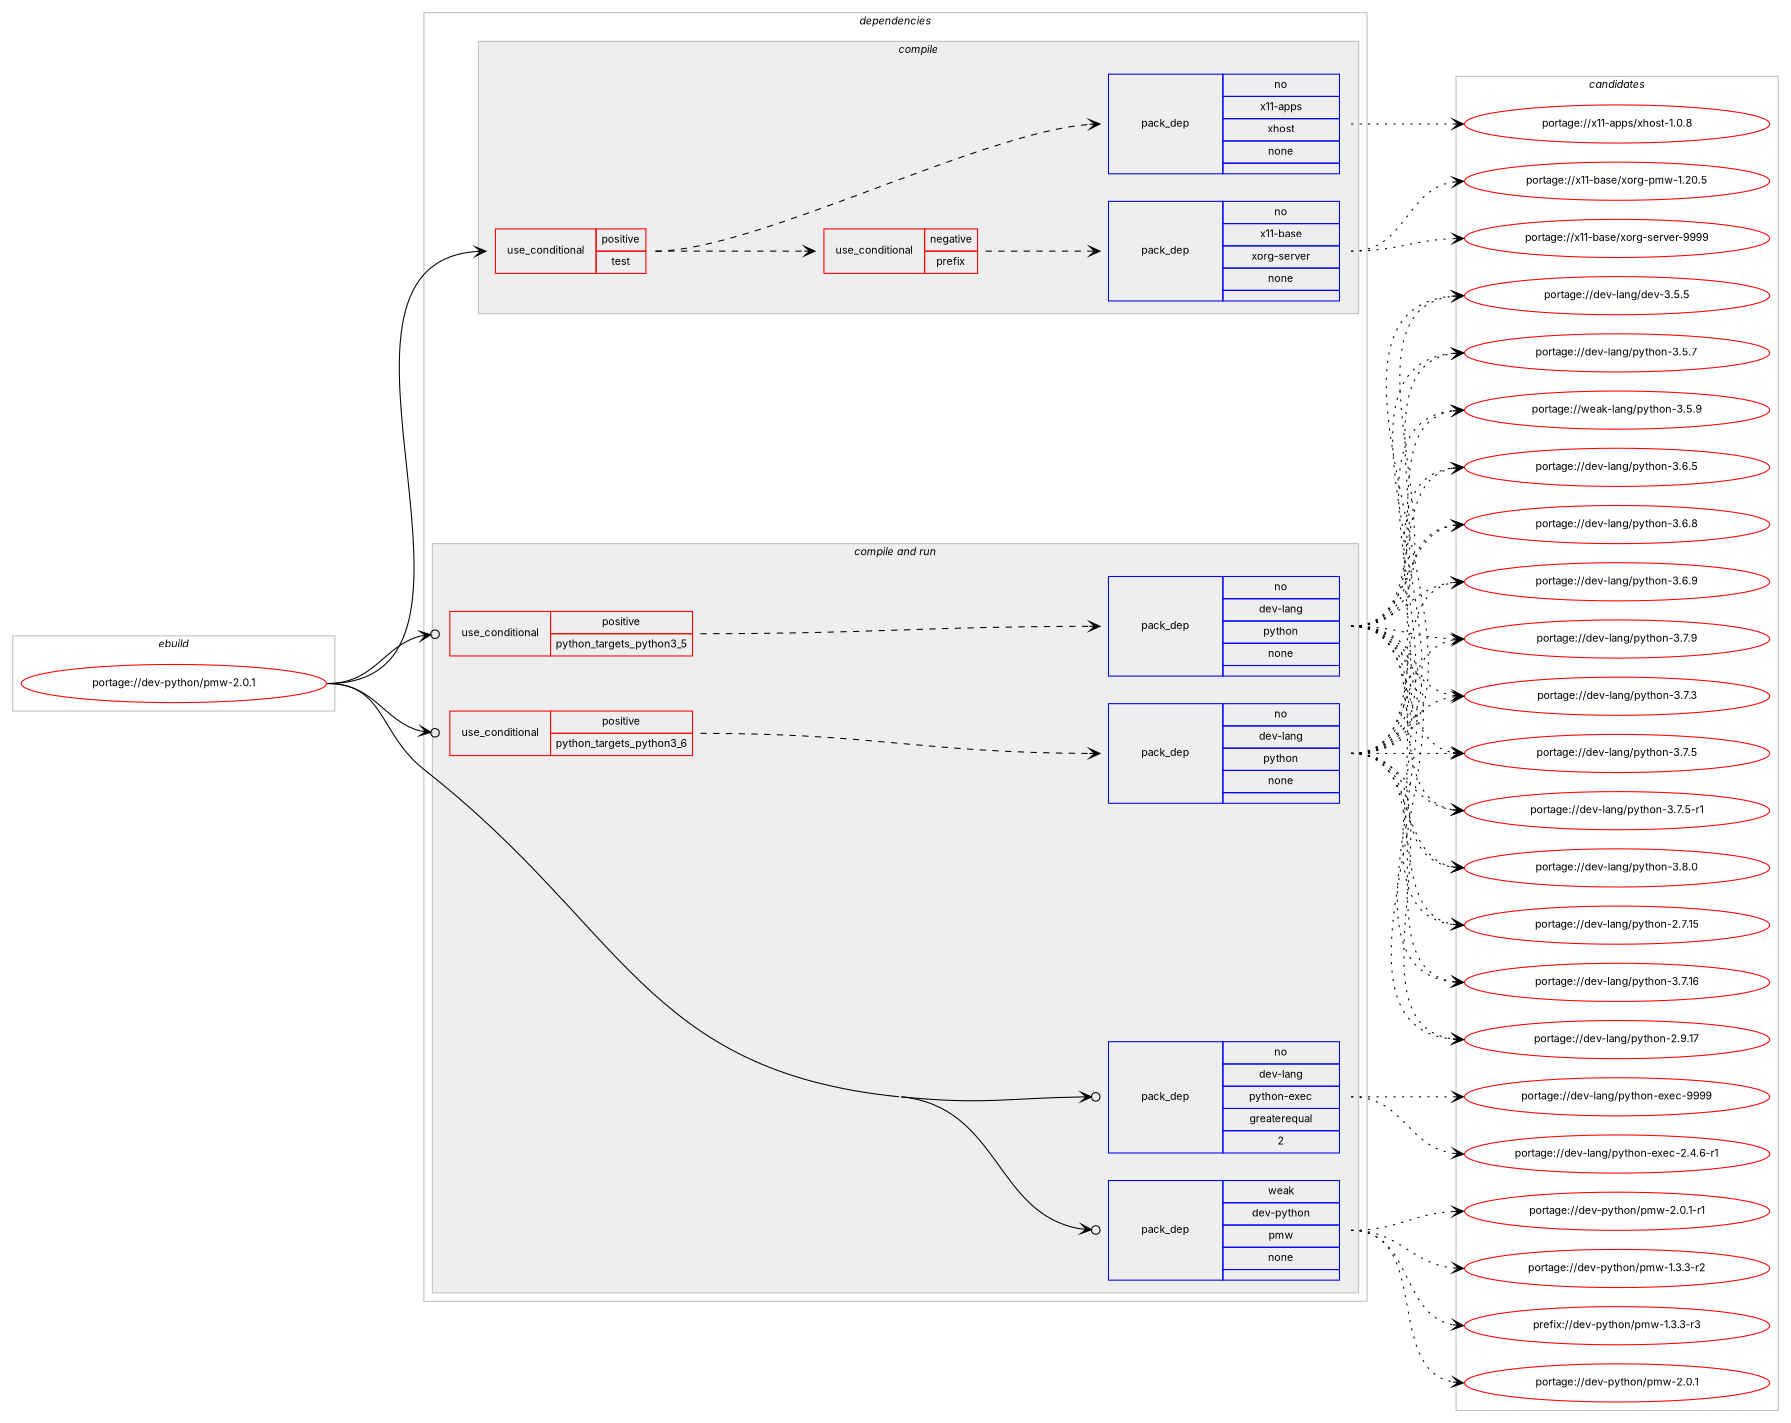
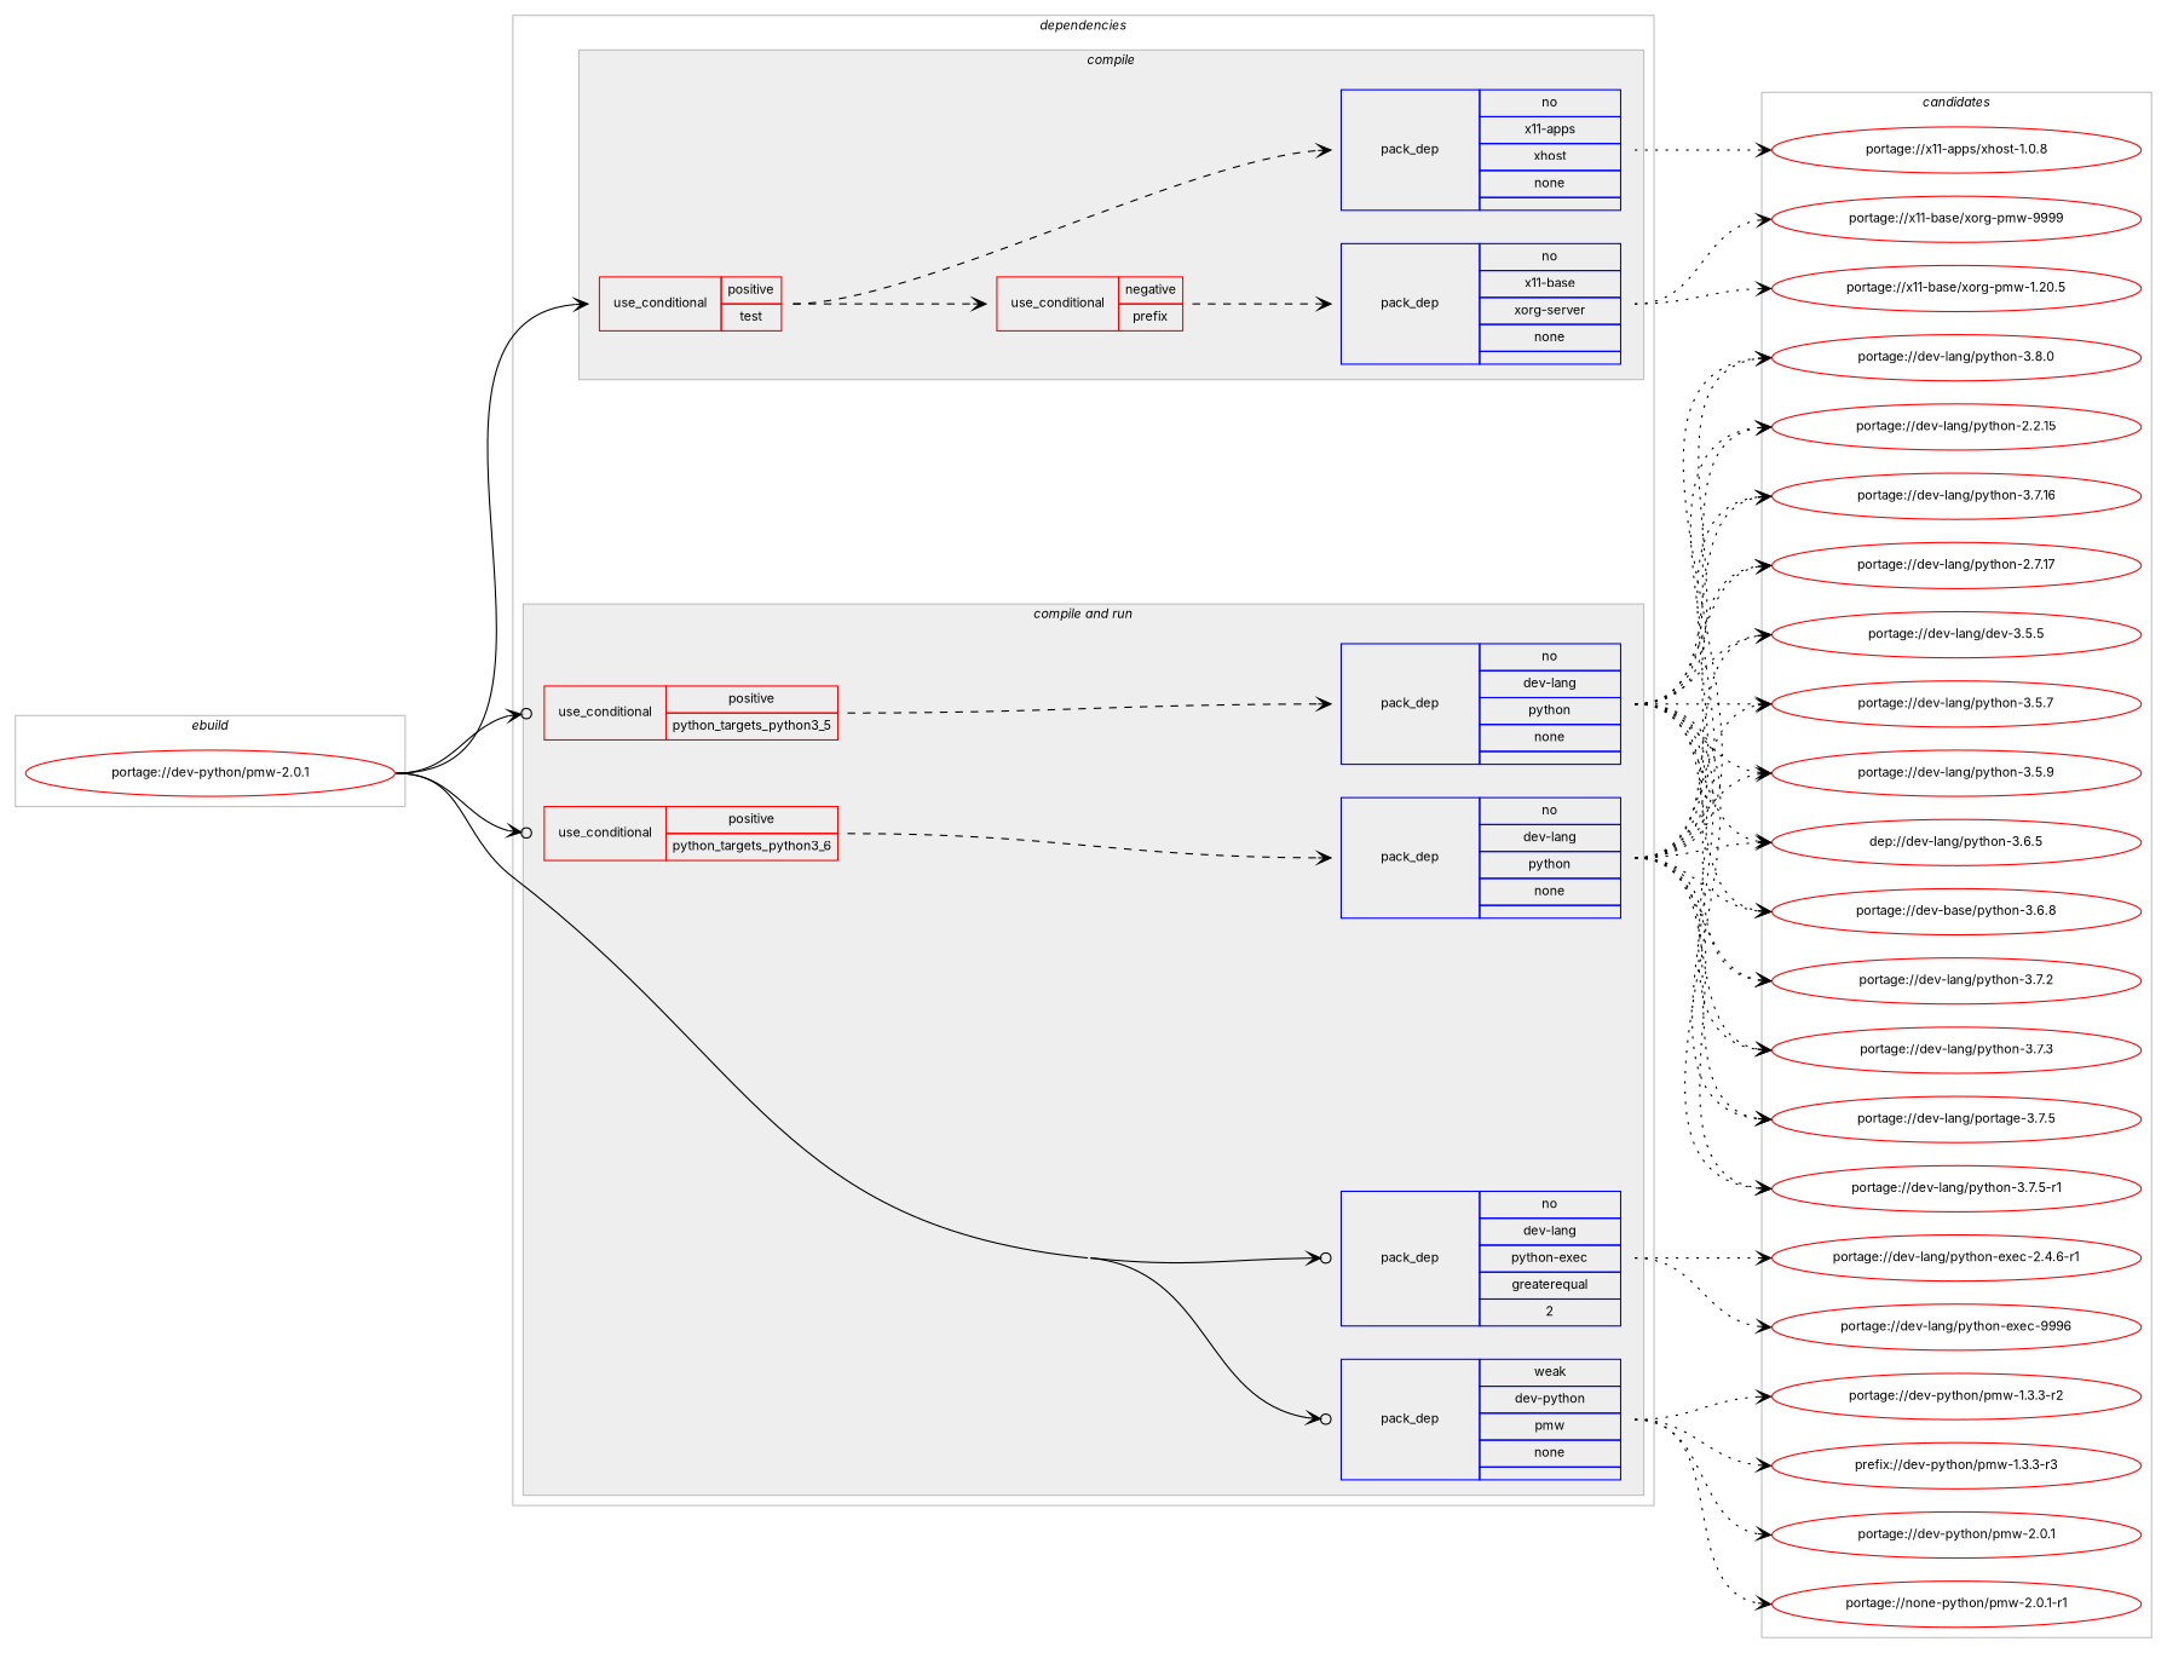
  digraph {
    compound=true
    concentrate=true
    fontname=Inter
    fontsize=10
    newrank=true
    rankdir=LR
    ranksep=1.5
    node [color=red fontname=Inter fontsize=10]
    edge [arrowhead=vee fontname=Inter headport=w style=dotted tailport=e weight=100]
    n1 [label="portage://dev-python/pmw-2.0.1" width=4]
    n2 [color=blue label=<<TABLE BORDER="0" CELLBORDER="1" CELLSPACING="0" CELLPADDING="4" WIDTH="220"><TR><TD ROWSPAN="6" CELLPADDING="30">pack_dep</TD></TR><TR><TD WIDTH="110">no</TD></TR><TR><TD>x11-base</TD></TR><TR><TD>xorg-server</TD></TR><TR><TD>none</TD></TR><TR><TD></TD></TR></TABLE>> shape=none]
    n3 [label=<<TABLE BORDER="0" CELLBORDER="1" CELLSPACING="0" CELLPADDING="4"><TR><TD ROWSPAN="3" CELLPADDING="10">use_conditional</TD></TR><TR><TD>negative</TD></TR><TR><TD>prefix</TD></TR></TABLE>> shape=none]
    n4 [color=blue label=<<TABLE BORDER="0" CELLBORDER="1" CELLSPACING="0" CELLPADDING="4" WIDTH="220"><TR><TD ROWSPAN="6" CELLPADDING="30">pack_dep</TD></TR><TR><TD WIDTH="110">no</TD></TR><TR><TD>x11-apps</TD></TR><TR><TD>xhost</TD></TR><TR><TD>none</TD></TR><TR><TD></TD></TR></TABLE>> shape=none]
    n5 [label=<<TABLE BORDER="0" CELLBORDER="1" CELLSPACING="0" CELLPADDING="4"><TR><TD ROWSPAN="3" CELLPADDING="10">use_conditional</TD></TR><TR><TD>positive</TD></TR><TR><TD>test</TD></TR></TABLE>> shape=none]
    n6 [color=blue label=<<TABLE BORDER="0" CELLBORDER="1" CELLSPACING="0" CELLPADDING="4" WIDTH="220"><TR><TD ROWSPAN="6" CELLPADDING="30">pack_dep</TD></TR><TR><TD WIDTH="110">no</TD></TR><TR><TD>dev-lang</TD></TR><TR><TD>python</TD></TR><TR><TD>none</TD></TR><TR><TD></TD></TR></TABLE>> shape=none]
    n7 [label=<<TABLE BORDER="0" CELLBORDER="1" CELLSPACING="0" CELLPADDING="4"><TR><TD ROWSPAN="3" CELLPADDING="10">use_conditional</TD></TR><TR><TD>positive</TD></TR><TR><TD>python_targets_python3_5</TD></TR></TABLE>> shape=none]
    n8 [color=blue label=<<TABLE BORDER="0" CELLBORDER="1" CELLSPACING="0" CELLPADDING="4" WIDTH="220"><TR><TD ROWSPAN="6" CELLPADDING="30">pack_dep</TD></TR><TR><TD WIDTH="110">no</TD></TR><TR><TD>dev-lang</TD></TR><TR><TD>python</TD></TR><TR><TD>none</TD></TR><TR><TD></TD></TR></TABLE>> shape=none]
    n9 [label=<<TABLE BORDER="0" CELLBORDER="1" CELLSPACING="0" CELLPADDING="4"><TR><TD ROWSPAN="3" CELLPADDING="10">use_conditional</TD></TR><TR><TD>positive</TD></TR><TR><TD>python_targets_python3_6</TD></TR></TABLE>> shape=none]
    n10 [color=blue label=<<TABLE BORDER="0" CELLBORDER="1" CELLSPACING="0" CELLPADDING="4" WIDTH="220"><TR><TD ROWSPAN="6" CELLPADDING="30">pack_dep</TD></TR><TR><TD WIDTH="110">no</TD></TR><TR><TD>dev-lang</TD></TR><TR><TD>python-exec</TD></TR><TR><TD>greaterequal</TD></TR><TR><TD>2</TD></TR></TABLE>> shape=none]
    n11 [color=blue label=<<TABLE BORDER="0" CELLBORDER="1" CELLSPACING="0" CELLPADDING="4" WIDTH="220"><TR><TD ROWSPAN="6" CELLPADDING="30">pack_dep</TD></TR><TR><TD WIDTH="110">weak</TD></TR><TR><TD>dev-python</TD></TR><TR><TD>pmw</TD></TR><TR><TD>none</TD></TR><TR><TD></TD></TR></TABLE>> shape=none]
    n12 [label="portage://x11-base/xorg-pmw-1.20.5" width=4]
-   n13 [label="portage://x11-base/xorg-server-9999" width=4]
+   n13 [label="portage://x11-base/xorg-pmw-9999" width=4]
    n14 [label="portage://x11-apps/xhost-1.0.8" width=4]
-   n15 [label="portage://dev-lang/python-2.7.15" width=4]
+   n15 [label="portage://dev-lang/python-2.2.15" width=4]
    n16 [label="portage://dev-lang/python-3.7.16" width=4]
-   n17 [label="portage://dev-lang/python-2.9.17" width=4]
+   n17 [label="portage://dev-lang/python-2.7.17" width=4]
    n18 [label="portage://dev-lang/dev-3.5.5" width=4]
    n19 [label="portage://dev-lang/python-3.5.7" width=4]
-   n20 [label="portage://weak-lang/python-3.5.9" width=4]
-   n21 [label="portage://dev-lang/python-3.6.5" width=4]
-   n22 [label="portage://dev-lang/python-3.6.8" width=4]
-   n23 [label="portage://dev-lang/python-3.6.9" width=4]
-   n24 [label="portage://dev-lang/python-3.7.9" width=4]
+   n20 [label="portage://dev-lang/python-3.5.9" width=4]
+   n21 [label="dep://dev-lang/python-3.6.5" width=4]
+   n22 [label="portage://dev-base/python-3.6.8" width=4]
+   n24 [label="portage://dev-lang/python-3.7.2" width=4]
    n25 [label="portage://dev-lang/python-3.7.3" width=4]
-   n26 [label="portage://dev-lang/python-3.7.5" width=4]
+   n26 [label="portage://dev-lang/portage-3.7.5" width=4]
    n27 [label="portage://dev-lang/python-3.7.5-r1" width=4]
    n28 [label="portage://dev-lang/python-3.8.0" width=4]
    n29 [label="portage://dev-lang/python-exec-2.4.6-r1" width=4]
-   n30 [label="portage://dev-lang/python-exec-9999" width=4]
+   n30 [label="portage://dev-lang/python-exec-9996" width=4]
    n31 [label="portage://dev-python/pmw-1.3.3-r2" width=4]
    n32 [label="prefix://dev-python/pmw-1.3.3-r3" width=4]
    n33 [label="portage://dev-python/pmw-2.0.1" width=4]
-   n34 [label="portage://dev-python/pmw-2.0.1-r1" width=4]
+   n34 [label="portage://none-python/pmw-2.0.1-r1" width=4]
    subgraph cluster_1 {
      color=gray
      label=<<i>ebuild</i>>
      rank=same
      n1
    }
    subgraph cluster_2 {
      color=gray
      label=<<i>dependencies</i>>
      subgraph cluster_3 {
        color=gray
        fillcolor="#eeeeee"
        label=<<i>compile</i>>
        style=filled
        subgraph sub_4 {
          color=gray
          fillcolor="#eeeeee"
          label=<<i>compile</i>>
          style=filled
          n5
          subgraph sub_5 {
            color=gray
            fillcolor="#eeeeee"
            label=<<i>compile</i>>
            style=filled
            n3
            subgraph sub_6 {
              color=gray
              fillcolor="#eeeeee"
              label=<<i>compile</i>>
              style=filled
              n2
            }
          }
          subgraph sub_7 {
            color=gray
            fillcolor="#eeeeee"
            label=<<i>compile</i>>
            style=filled
            n4
          }
        }
      }
      subgraph cluster_8 {
        color=gray
        fillcolor="#eeeeee"
        label=<<i>compile and run</i>>
        style=filled
        subgraph sub_9 {
          color=gray
          fillcolor="#eeeeee"
          label=<<i>compile and run</i>>
          style=filled
          n7
          subgraph sub_10 {
            color=gray
            fillcolor="#eeeeee"
            label=<<i>compile and run</i>>
            style=filled
            n6
          }
        }
        subgraph sub_11 {
          color=gray
          fillcolor="#eeeeee"
          label=<<i>compile and run</i>>
          style=filled
          n9
          subgraph sub_12 {
            color=gray
            fillcolor="#eeeeee"
            label=<<i>compile and run</i>>
            style=filled
            n8
          }
        }
        subgraph sub_13 {
          color=gray
          fillcolor="#eeeeee"
          label=<<i>compile and run</i>>
          style=filled
          n10
        }
        subgraph sub_14 {
          color=gray
          fillcolor="#eeeeee"
          label=<<i>compile and run</i>>
          style=filled
          n11
        }
      }
      subgraph cluster_15 {
        color=gray
        fillcolor="#eeeeee"
        label=<<i>run</i>>
        style=filled
      }
    }
    subgraph cluster_16 {
      color=gray
      label=<<i>candidates</i>>
      rank=same
      subgraph sub_17 {
        color=black
        label=<<i>candidates</i>>
        nodesep=1
        rank=same
        n12
        n13
      }
      subgraph sub_18 {
        color=black
        label=<<i>candidates</i>>
        nodesep=1
        rank=same
        n14
      }
      subgraph sub_19 {
        color=black
        label=<<i>candidates</i>>
        nodesep=1
        rank=same
        n15
        n16
        n17
        n18
        n19
        n20
        n21
        n22
-       n23
        n24
        n25
        n26
        n27
        n28
      }
      subgraph sub_20 {
        color=black
        label=<<i>candidates</i>>
        nodesep=1
        rank=same
        n15
        n16
        n17
        n18
        n19
        n20
        n21
        n22
-       n23
        n24
        n25
        n26
        n27
        n28
      }
      subgraph sub_21 {
        color=black
        label=<<i>candidates</i>>
        nodesep=1
        rank=same
        n29
        n30
      }
      subgraph sub_22 {
        color=black
        label=<<i>candidates</i>>
        nodesep=1
        rank=same
        n31
        n32
        n33
        n34
      }
    }
    n1 -> n5 [style=solid weight=20]
    n1 -> n7 [arrowhead=odotvee style=solid weight=20]
    n1 -> n9 [arrowhead=odotvee style=solid weight=20]
    n1 -> n10 [arrowhead=odotvee style=solid weight=20]
    n1 -> n11 [arrowhead=odotvee style=solid weight=20]
    n2 -> n12
    n2 -> n13
    n3 -> n2 [style=dashed weight=20]
    n4 -> n14
    n5 -> n3 [style=dashed weight=20]
    n5 -> n4 [style=dashed weight=20]
    n6 -> n15
    n6 -> n16
    n6 -> n17
    n6 -> n18
    n6 -> n19
    n6 -> n20
    n6 -> n21
    n6 -> n22
-   n6 -> n23
    n6 -> n24
    n6 -> n25
    n6 -> n26
    n6 -> n27
    n6 -> n28
    n7 -> n6 [style=dashed weight=20]
    n8 -> n15
    n8 -> n16
    n8 -> n17
    n8 -> n18
    n8 -> n19
    n8 -> n20
    n8 -> n21
    n8 -> n22
-   n8 -> n23
    n8 -> n24
    n8 -> n25
    n8 -> n26
    n8 -> n27
    n8 -> n28
    n9 -> n8 [style=dashed weight=20]
    n10 -> n29
    n10 -> n30
    n11 -> n31
    n11 -> n32
    n11 -> n33
    n11 -> n34
  }
